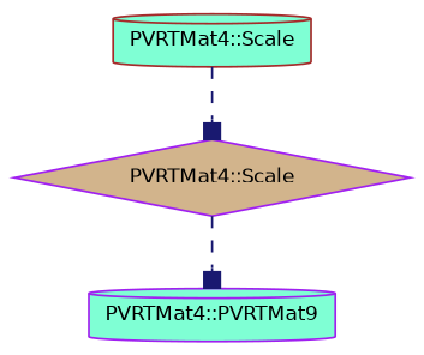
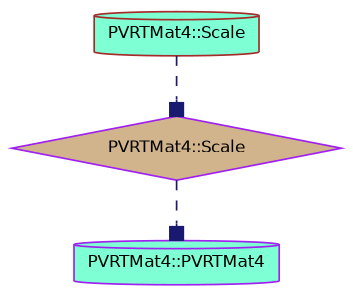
  digraph {
    rankdir=TB
    node [color=purple fillcolor=aquamarine fontname=Helvetica fontsize=10 shape=cylinder style=filled]
    edge [color=midnightblue fontname=Helvetica fontsize=10 labelfontname=Helvetica labelfontsize=10 style=dashed arrowhead=box]
    n1 [color=brown fontcolor=black height=0.2 label="PVRTMat4::Scale" width=0.4]
    n2 [fillcolor=tan height=0.2 label="PVRTMat4::Scale" shape=diamond width=0.4]
-   n3 [height=0.2 label="PVRTMat4::PVRTMat9" width=0.4]
+   n3 [height=0.2 label="PVRTMat4::PVRTMat4" width=0.4]
    n1 -> n2
    n2 -> n3
  }
